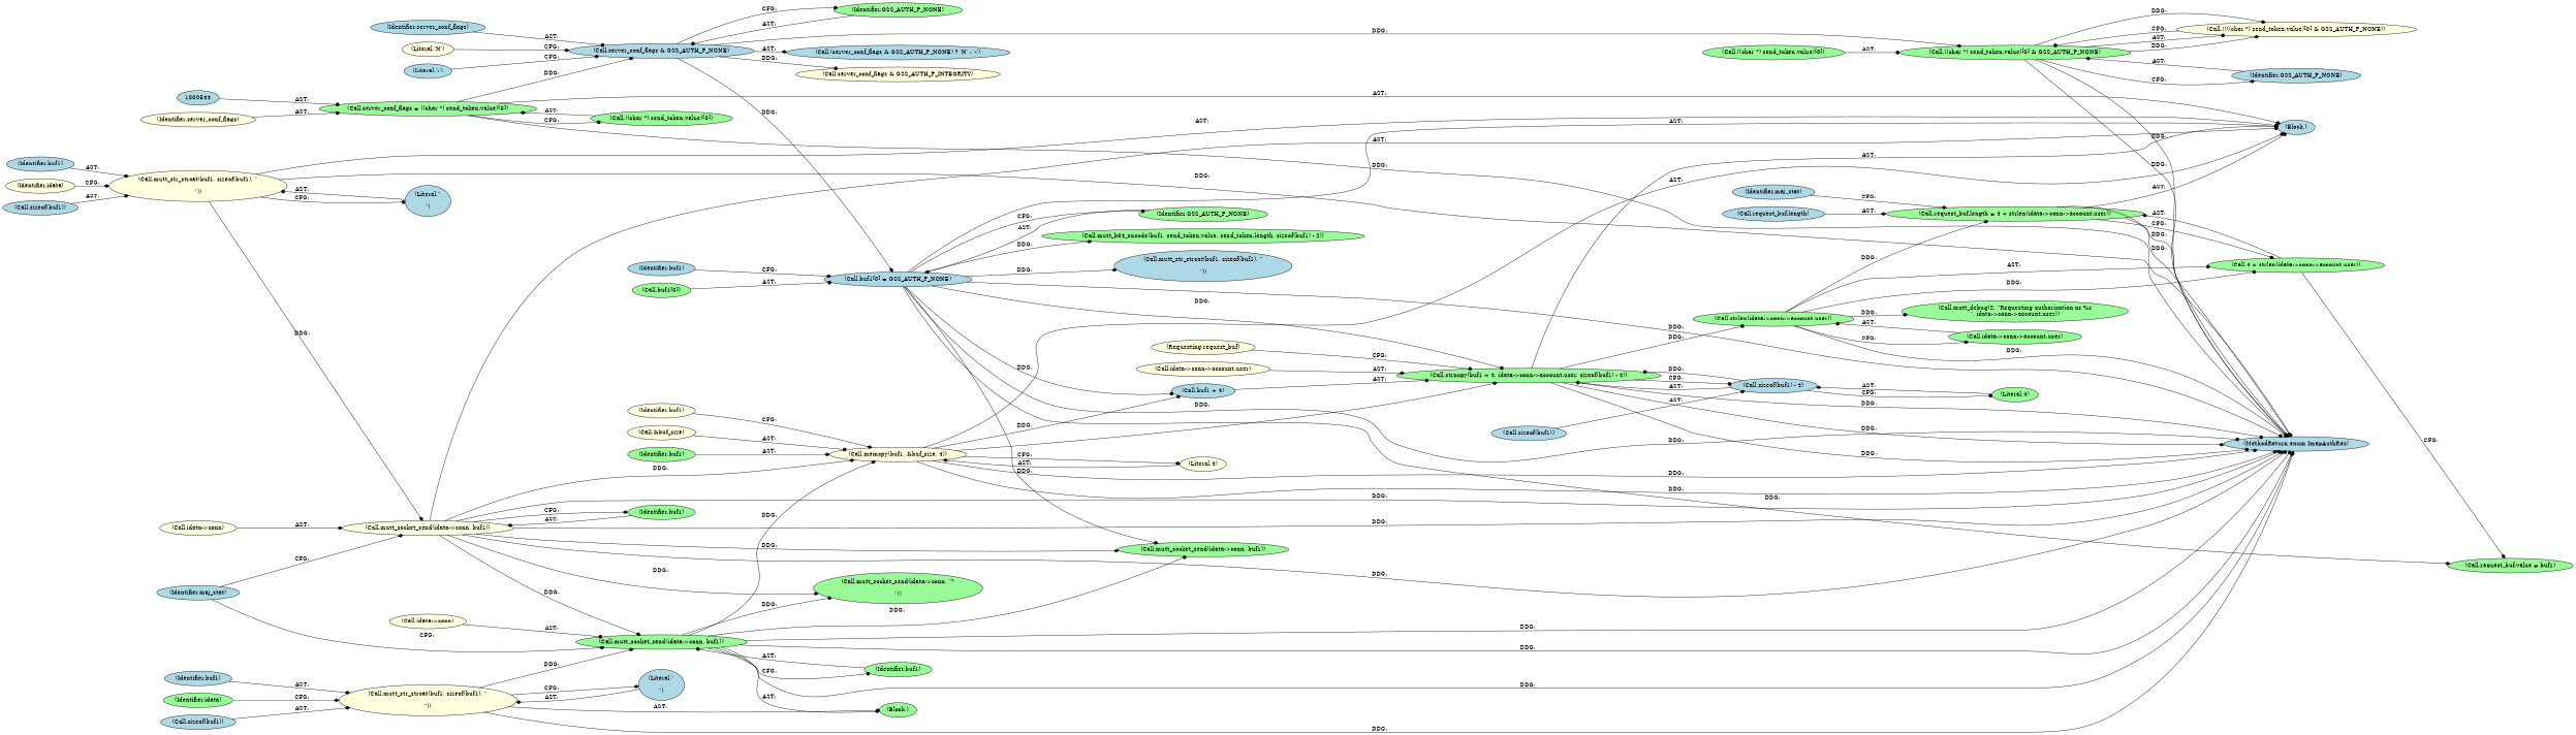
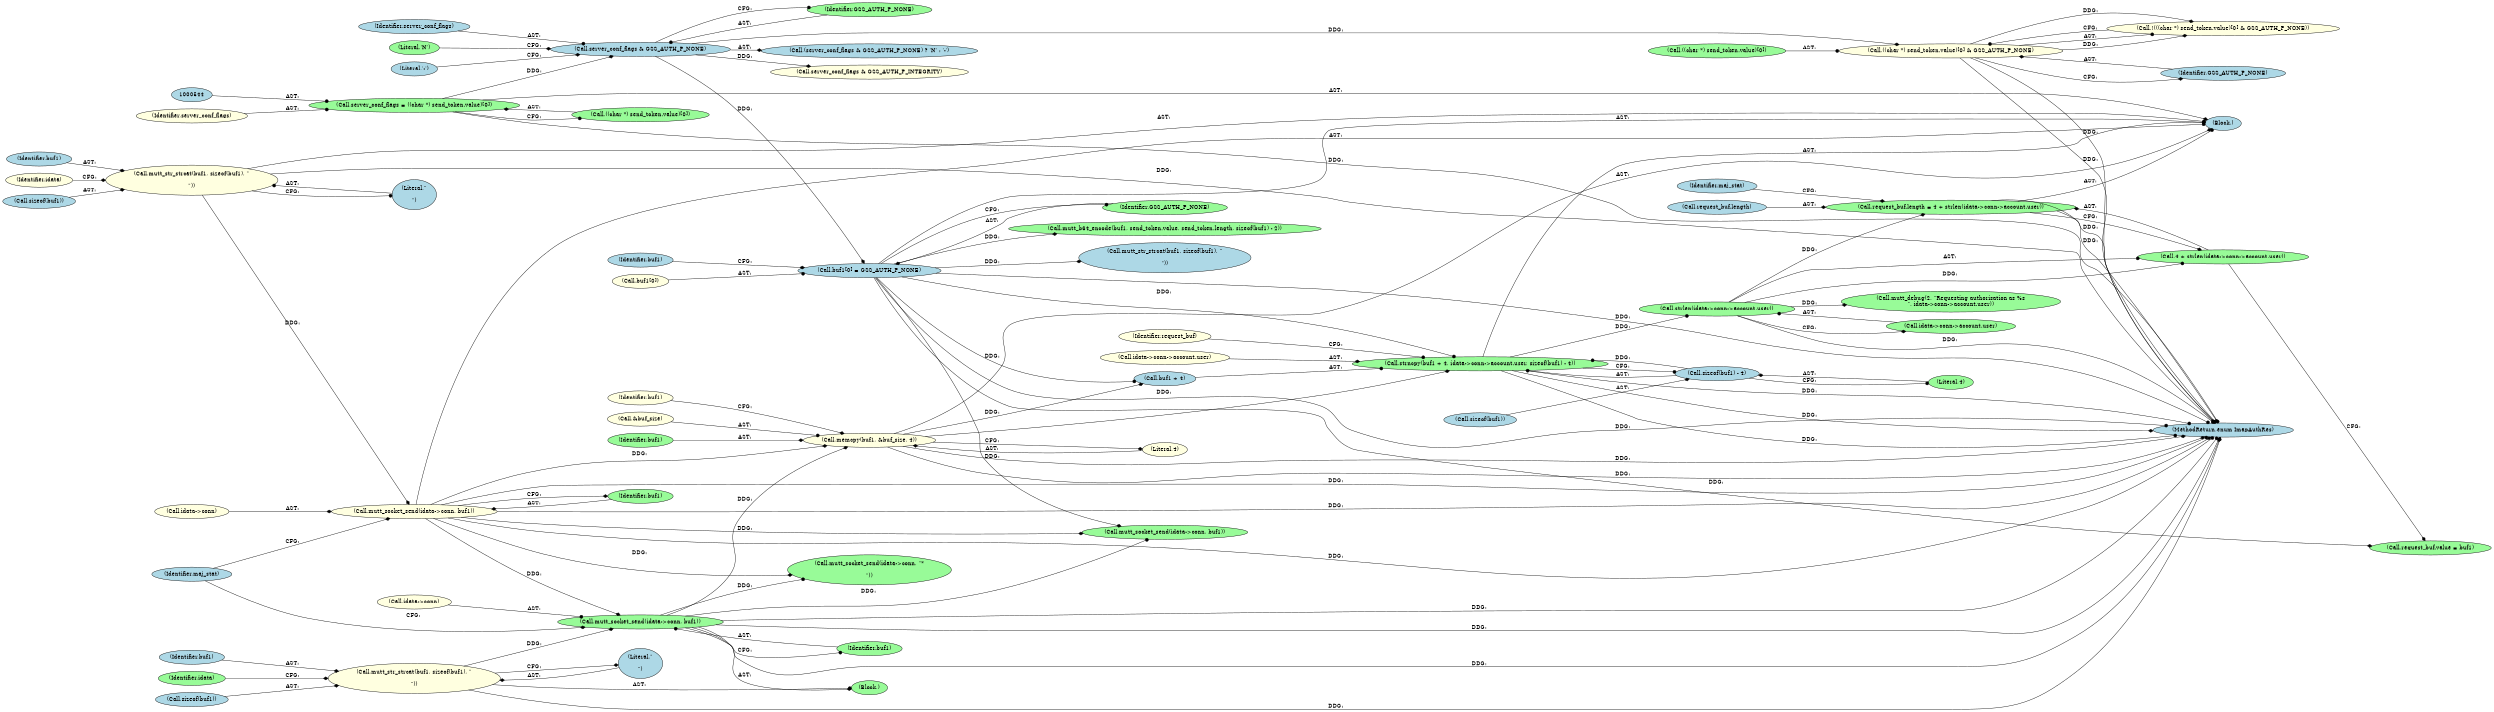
  digraph {
    rankdir=LR
    node [fillcolor=palegreen style=filled]
    edge [arrowhead=diamond]
    n1 [label="(Call,request_buf.length = 4 + strlen(idata->conn->account.user))"]
    n2 [label="(Call,4 + strlen(idata->conn->account.user))"]
    n3 [fillcolor=lightblue label="(Block,)"]
    n4 [fillcolor=lightblue label="(MethodReturn,enum ImapAuthRes)"]
    n5 [label="(Call,request_buf.value = buf1)"]
    n6 [label="(Call,strlen(idata->conn->account.user))"]
    n7 [label="(Call,mutt_debug(2, \"Requesting authorisation as %s\n\", idata->conn->account.user))"]
    n8 [label="(Call,idata->conn->account.user)"]
    n9 [label="(Call,strncpy(buf1 + 4, idata->conn->account.user, sizeof(buf1) - 4))"]
    n10 [fillcolor=lightblue label="(Call,sizeof(buf1) - 4)"]
    n11 [label="(Literal,4)"]
    n12 [fillcolor=lightblue label="(Call,buf1[0] = GSS_AUTH_P_NONE)"]
    n13 [label="(Identifier,GSS_AUTH_P_NONE)"]
    n14 [fillcolor=lightblue label="(Call,buf1 + 4)"]
    n15 [label="(Call,mutt_b64_encode(buf1, send_token.value, send_token.length, sizeof(buf1) - 2))"]
    n16 [label="(Call,mutt_socket_send(idata->conn, buf1))"]
    n17 [fillcolor=lightblue label="(Call,mutt_str_strcat(buf1, sizeof(buf1), \"\r\n\"))"]
    n18 [fillcolor=lightblue label="(Call,server_conf_flags & GSS_AUTH_P_NONE)"]
    n19 [label="(Identifier,GSS_AUTH_P_NONE)"]
    n20 [fillcolor=lightblue label="(Call,(server_conf_flags & GSS_AUTH_P_NONE) ? 'N' : '-')"]
    n21 [fillcolor=lightyellow label="(Call,server_conf_flags & GSS_AUTH_P_INTEGRITY)"]
-   n22 [label="(Call,((char *) send_token.value)[0] & GSS_AUTH_P_NONE)"]
+   n22 [fillcolor=lightyellow label="(Call,((char *) send_token.value)[0] & GSS_AUTH_P_NONE)"]
    n23 [label="(Call,server_conf_flags = ((char *) send_token.value)[0])"]
    n24 [label="(Call,((char *) send_token.value)[0])"]
    n25 [fillcolor=lightblue label="(Identifier,GSS_AUTH_P_NONE)"]
    n26 [fillcolor=lightyellow label="(Call,!(((char *) send_token.value)[0] & GSS_AUTH_P_NONE))"]
    n27 [fillcolor=lightyellow label="(Call,memcpy(buf1, &buf_size, 4))"]
    n28 [fillcolor=lightyellow label="(Literal,4)"]
    n29 [label="(Call,mutt_socket_send(idata->conn, buf1))"]
    n30 [label="(Identifier,buf1)"]
    n31 [label="(Call,mutt_socket_send(idata->conn, \"*\r\n\"))"]
    n32 [label="(Block,)"]
    n33 [fillcolor=lightyellow label="(Call,mutt_socket_send(idata->conn, buf1))"]
    n34 [label="(Identifier,buf1)"]
    n35 [fillcolor=lightyellow label="(Call,mutt_str_strcat(buf1, sizeof(buf1), \"\r\n\"))"]
    n36 [fillcolor=lightblue label="(Literal,\"\r\n\")"]
    n37 [fillcolor=lightyellow label="(Call,mutt_str_strcat(buf1, sizeof(buf1), \"\r\n\"))"]
    n38 [fillcolor=lightblue label="(Literal,\"\r\n\")"]
    n39 [label="(Call,((char *) send_token.value)[0])"]
-   n40 [fillcolor=lightyellow label="(Literal,'N')"]
-   n41 [fillcolor=lightyellow label="(Requesting,request_buf)"]
+   n40 [label="(Literal,'N')"]
+   n41 [fillcolor=lightyellow label="(Identifier,request_buf)"]
    n42 [fillcolor=lightblue label="(Literal,'-')"]
    n43 [fillcolor=lightyellow label="(Call,idata->conn)"]
    n44 [label="(Identifier,buf1)"]
    n45 [fillcolor=lightyellow label="(Identifier,buf1)"]
    n46 [fillcolor=lightblue label="(Identifier,buf1)"]
    n47 [fillcolor=lightblue label="(Call,sizeof(buf1))"]
-   n48 [label="(Call,buf1[0])"]
+   n48 [fillcolor=lightyellow label="(Call,buf1[0])"]
    n49 [fillcolor=lightblue label="(Identifier,buf1)"]
    n50 [fillcolor=lightyellow label="(Call,&buf_size)"]
    n51 [fillcolor=lightyellow label="(Identifier,idata)"]
    n52 [fillcolor=lightblue label="(Call,sizeof(buf1))"]
    n53 [fillcolor=lightyellow label="(Identifier,server_conf_flags)"]
    n54 [fillcolor=lightblue label="(Identifier,maj_stat)"]
    n55 [fillcolor=lightblue label="(Call,request_buf.length)"]
    n56 [fillcolor=lightyellow label="(Call,idata->conn)"]
    n57 [fillcolor=lightblue label="(Identifier,buf1)"]
    n58 [fillcolor=lightblue label="(Identifier,server_conf_flags)"]
    n59 [label="(Identifier,idata)"]
    n60 [fillcolor=lightblue label="(Call,sizeof(buf1))"]
    n61 [fillcolor=lightyellow label="(Call,idata->conn->account.user)"]
    n62 [fillcolor=lightblue label="(Identifier,maj_stat)"]
    1000544 [fillcolor=lightblue]
    n1 -> n2 [label="CFG: "]
    n1 -> n3 [arrowhead=dot label="AST: "]
    n1 -> n4 [label="DDG: "]
    n1 -> n4 [arrowhead=dot label="DDG: "]
    n2 -> n1 [label="AST: "]
    n2 -> n5 [label="CFG: "]
    n6 -> n1 [label="DDG: "]
    n6 -> n2 [arrowhead=dot label="AST: "]
    n6 -> n2 [arrowhead=dot label="DDG: "]
    n6 -> n4 [arrowhead=dot label="DDG: "]
    n6 -> n7 [label="DDG: "]
    n6 -> n8 [label="CFG: "]
    n8 -> n6 [arrowhead=dot label="AST: "]
    n9 -> n3 [arrowhead=dot label="AST: "]
    n9 -> n4 [arrowhead=dot label="DDG: "]
    n9 -> n4 [label="DDG: "]
    n9 -> n4 [arrowhead=dot label="DDG: "]
    n9 -> n6 [arrowhead=dot label="DDG: "]
    n9 -> n10 [arrowhead=dot label="CFG: "]
    n10 -> n9 [arrowhead=dot label="AST: "]
    n10 -> n9 [arrowhead=dot label="DDG: "]
    n10 -> n11 [arrowhead=dot label="CFG: "]
    n11 -> n10 [label="AST: "]
    n12 -> n3 [arrowhead=dot label="AST: "]
    n12 -> n4 [arrowhead=dot label="DDG: "]
    n12 -> n4 [arrowhead=dot label="DDG: "]
    n12 -> n5 [label="DDG: "]
    n12 -> n9 [arrowhead=dot label="DDG: "]
    n12 -> n13 [arrowhead=dot label="CFG: "]
    n12 -> n14 [arrowhead=dot label="DDG: "]
    n12 -> n15 [label="DDG: "]
    n12 -> n16 [label="DDG: "]
    n12 -> n17 [label="DDG: "]
    n13 -> n12 [label="AST: "]
    n14 -> n9 [arrowhead=dot label="AST: "]
    n18 -> n12 [label="DDG: "]
    n18 -> n19 [arrowhead=dot label="CFG: "]
    n18 -> n20 [label="AST: "]
-   n18 -> n21 [arrowhead=dot label="DDG: "]
+   n18 -> n21 [label="DDG: "]
    n18 -> n22 [label="DDG: "]
    n19 -> n18 [arrowhead=dot label="AST: "]
    n22 -> n4 [label="DDG: "]
    n22 -> n4 [arrowhead=dot label="DDG: "]
    n22 -> n25 [label="CFG: "]
    n22 -> n26 [arrowhead=dot label="AST: "]
    n22 -> n26 [label="DDG: "]
    n22 -> n26 [label="DDG: "]
    n23 -> n3 [label="AST: "]
    n23 -> n4 [arrowhead=dot label="DDG: "]
    n23 -> n18 [label="DDG: "]
    n23 -> n24 [arrowhead=dot label="CFG: "]
    n24 -> n23 [label="AST: "]
    n25 -> n22 [label="AST: "]
    n26 -> n22 [arrowhead=dot label="CFG: "]
    n27 -> n3 [label="AST: "]
    n27 -> n4 [label="DDG: "]
    n27 -> n4 [label="DDG: "]
    n27 -> n9 [label="DDG: "]
    n27 -> n14 [label="DDG: "]
    n27 -> n28 [label="CFG: "]
    n28 -> n27 [label="AST: "]
    n29 -> n4 [arrowhead=dot label="DDG: "]
    n29 -> n4 [label="DDG: "]
    n29 -> n4 [label="DDG: "]
    n29 -> n16 [arrowhead=dot label="DDG: "]
    n29 -> n27 [label="DDG: "]
    n29 -> n30 [arrowhead=dot label="CFG: "]
    n29 -> n31 [arrowhead=dot label="DDG: "]
    n29 -> n32 [label="AST: "]
    n30 -> n29 [arrowhead=dot label="AST: "]
    n33 -> n3 [arrowhead=dot label="AST: "]
    n33 -> n4 [arrowhead=dot label="DDG: "]
    n33 -> n4 [label="DDG: "]
    n33 -> n4 [arrowhead=dot label="DDG: "]
    n33 -> n16 [label="DDG: "]
    n33 -> n27 [label="DDG: "]
    n33 -> n29 [label="DDG: "]
    n33 -> n31 [label="DDG: "]
    n33 -> n34 [label="CFG: "]
    n34 -> n33 [label="AST: "]
    n35 -> n3 [arrowhead=dot label="AST: "]
    n35 -> n4 [label="DDG: "]
    n35 -> n33 [label="DDG: "]
    n35 -> n36 [arrowhead=dot label="CFG: "]
    n36 -> n35 [arrowhead=dot label="AST: "]
    n37 -> n4 [label="DDG: "]
    n37 -> n29 [label="DDG: "]
    n37 -> n32 [arrowhead=dot label="AST: "]
    n37 -> n38 [label="CFG: "]
    n38 -> n37 [label="AST: "]
    n39 -> n22 [arrowhead=dot label="AST: "]
    n40 -> n18 [label="CFG: "]
    n41 -> n9 [arrowhead=dot label="CFG: "]
    n42 -> n18 [label="CFG: "]
    n43 -> n29 [arrowhead=dot label="AST: "]
    n44 -> n27 [label="AST: "]
    n45 -> n27 [label="CFG: "]
    n46 -> n35 [label="AST: "]
    n47 -> n37 [label="AST: "]
    n48 -> n12 [arrowhead=dot label="AST: "]
    n49 -> n12 [label="CFG: "]
    n50 -> n27 [arrowhead=dot label="AST: "]
    n51 -> n35 [label="CFG: "]
    n52 -> n10 [label="AST: "]
    n53 -> n23 [arrowhead=dot label="AST: "]
    n54 -> n29 [label="CFG: "]
    n54 -> n33 [label="CFG: "]
    n55 -> n1 [label="AST: "]
    n56 -> n33 [label="AST: "]
    n57 -> n37 [label="AST: "]
    n58 -> n18 [arrowhead=dot label="AST: "]
    n59 -> n37 [label="CFG: "]
    n60 -> n35 [label="AST: "]
    n61 -> n9 [label="AST: "]
    n62 -> n1 [label="CFG: "]
    1000544 -> n23 [arrowhead=dot label="AST: "]
  }
